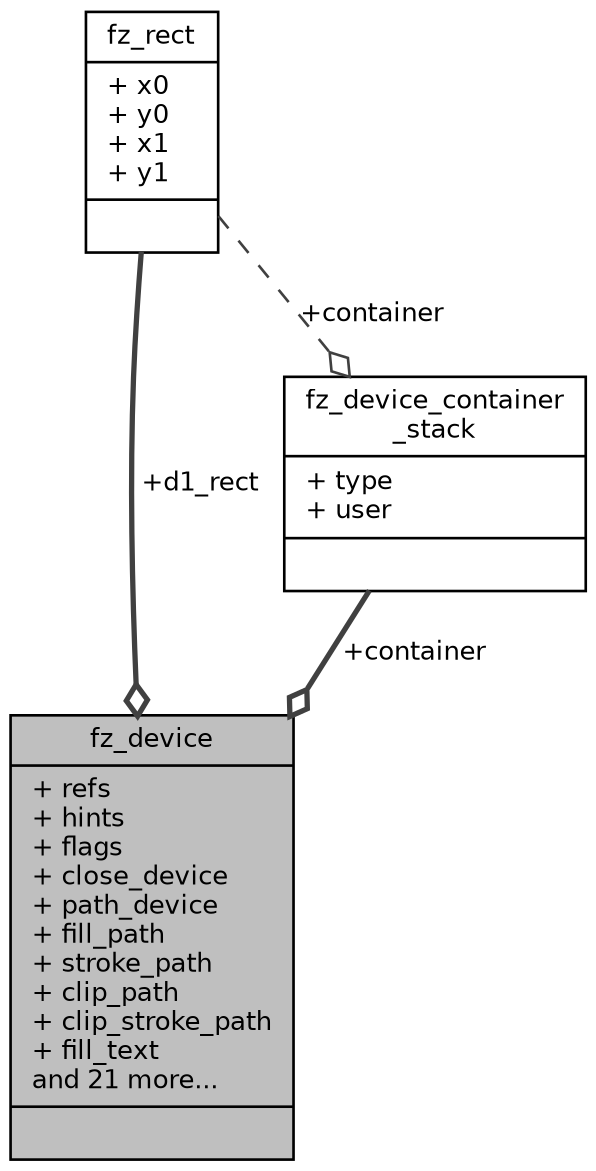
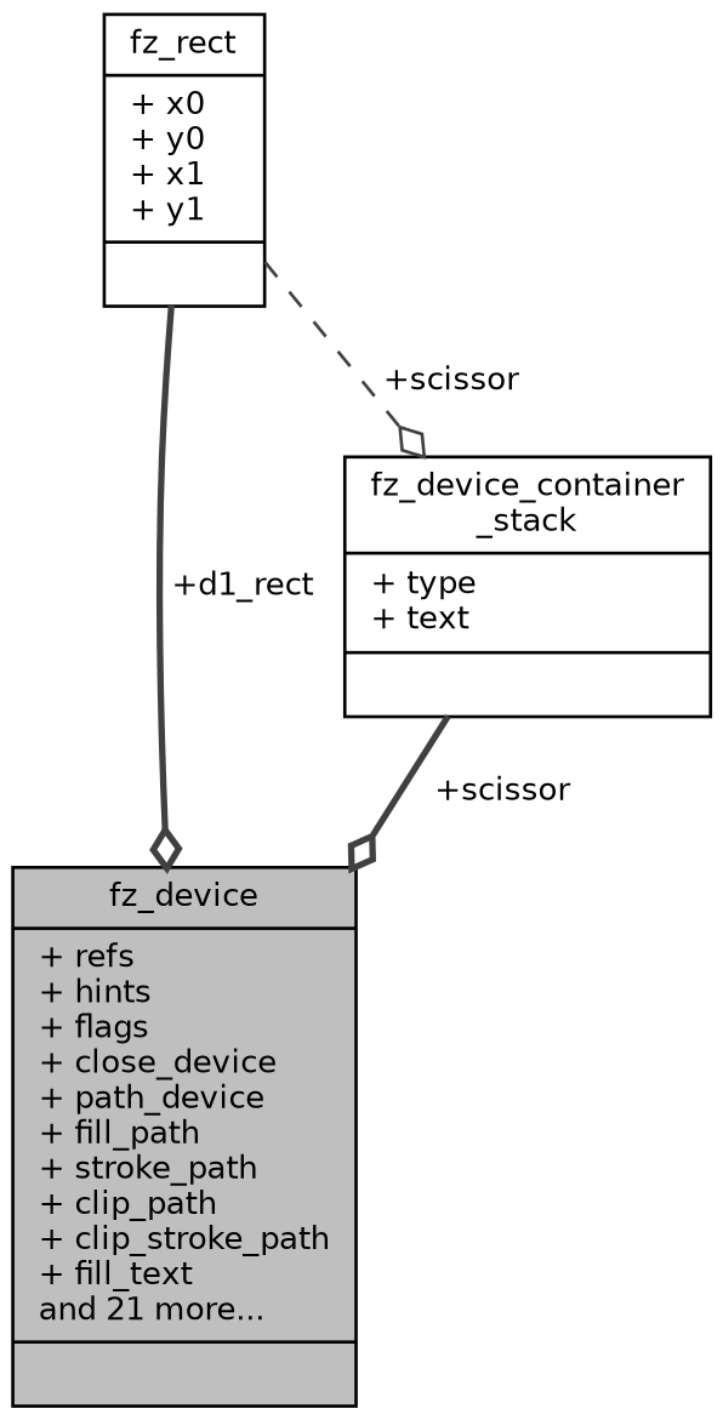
  digraph {
    node [color=black fillcolor=white fontname=Helvetica fontsize=10 shape=record style=filled]
    edge [arrowhead=odiamond color=grey25 fontname=Helvetica fontsize=10 labelfontname=Helvetica labelfontsize=10 style=bold]
    n1 [fillcolor=grey75 fontcolor=black height=0.2 label="{fz_device\n|+ refs\l+ hints\l+ flags\l+ close_device\l+ path_device\l+ fill_path\l+ stroke_path\l+ clip_path\l+ clip_stroke_path\l+ fill_text\land 21 more...\l|}" width=0.4]
    n2 [height=0.2 label="{fz_rect\n|+ x0\l+ y0\l+ x1\l+ y1\l|}" width=0.4]
-   n3 [height=0.2 label="{fz_device_container\l_stack\n|+ type\l+ user\l|}" width=0.4]
+   n3 [height=0.2 label="{fz_device_container\l_stack\n|+ type\l+ text\l|}" width=0.4]
    n2 -> n1 [label=" +d1_rect"]
-   n2 -> n3 [label=" +container" style=dashed]
-   n3 -> n1 [label=" +container"]
+   n2 -> n3 [label=" +scissor" style=dashed]
+   n3 -> n1 [label=" +scissor"]
  }
